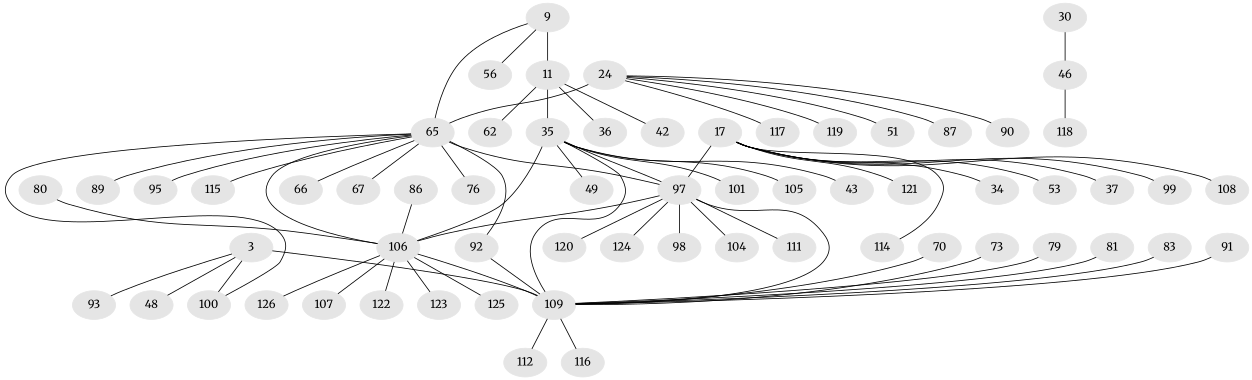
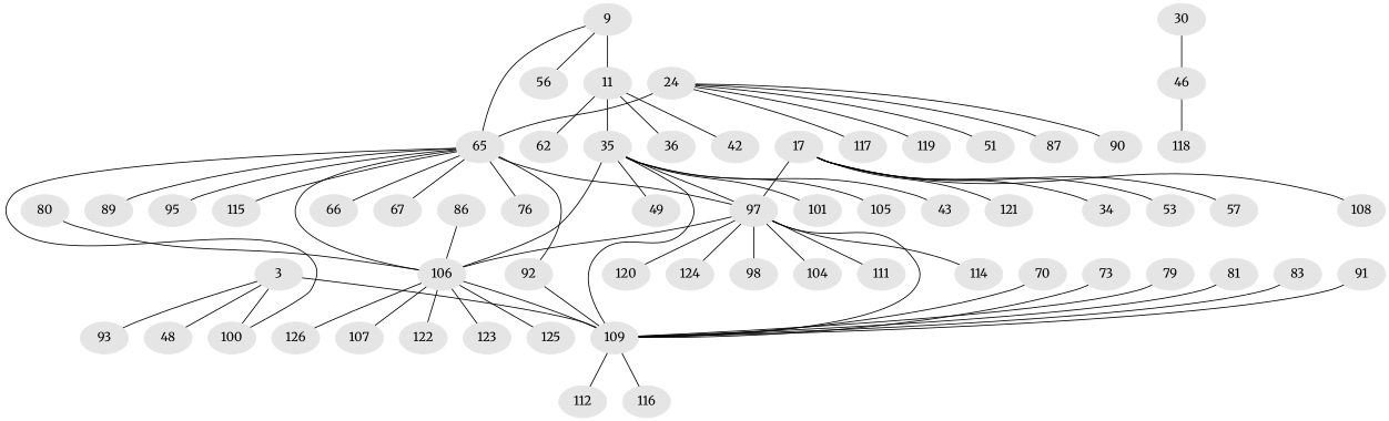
  graph {
    fontname=Merriweather
    node [color=gray90 fontname=Merriweather style=filled]
    edge [fontname=Merriweather]
    3 [super="+2"]
    48
    93
    100
    109 [super="+82+6+33+41+44+45+54+58+64+69"]
    112 [super="+60+85+102"]
    116
    9 [super="+7"]
    11 [super="+8"]
    56 [super="+39"]
    65 [super="+23+32+37"]
    35 [super="+12+31"]
    36
    42
    62
    97 [super="+96"]
    106 [super="+103+29+52+77+28+78+47+63"]
    43
    49 [super="+38"]
    101 [super="+88"]
    105
    66
    67
    76 [super="+72"]
    89
    92
    95
    115
    17 [super="+14"]
    34
    53
-   57 [label=37]
-   99
+   57
    108
    121
    98
    104
    111 [super="+94"]
    114 [super="+68"]
    120
    124
    24 [super="+21"]
    n43 [label=51]
    87
    90
    117
    119
    30 [super="+26"]
    46
    118
    107
    122
    123 [super="+55"]
    125
    126 [super="+113"]
    70
    73 [super="+51"]
    79
    80
    81
    83
    86
    91 [super="+61"]
    3 -- 48
    3 -- 93
    3 -- 100
    3 -- 109 [weight=8]
    109 -- 112
    109 -- 116
    9 -- 11 [weight=4]
    9 -- 56
    9 -- 65
    11 -- 35 [weight=4]
    11 -- 36
    11 -- 42
    11 -- 62
    65 -- 100
    65 -- 97
    65 -- 106 [weight=2]
    65 -- 66
    65 -- 67
    65 -- 76
    65 -- 89
    65 -- 92
    65 -- 95
    65 -- 115
    35 -- 109
    35 -- 97
    35 -- 106
    35 -- 43
    35 -- 49
    35 -- 101
    35 -- 105
    97 -- 109
    97 -- 106
    97 -- 98
    97 -- 104
    97 -- 111
-   17 -- 114
+   97 -- 114
    97 -- 120
    97 -- 124
    106 -- 109
    106 -- 107
    106 -- 122
    106 -- 123
    106 -- 125
    106 -- 126
    92 -- 109 [weight=2]
    17 -- 97 [weight=8]
    17 -- 34
    17 -- 53
    17 -- 57
-   17 -- 99
    17 -- 108
    17 -- 121
    24 -- 65 [weight=8]
    24 -- n43
    24 -- 87
    24 -- 90
    24 -- 117
    24 -- 119
    30 -- 46
    46 -- 118
    70 -- 109
    73 -- 109
    79 -- 109
    80 -- 106
    81 -- 109
    83 -- 109
    86 -- 106
    91 -- 109
  }
